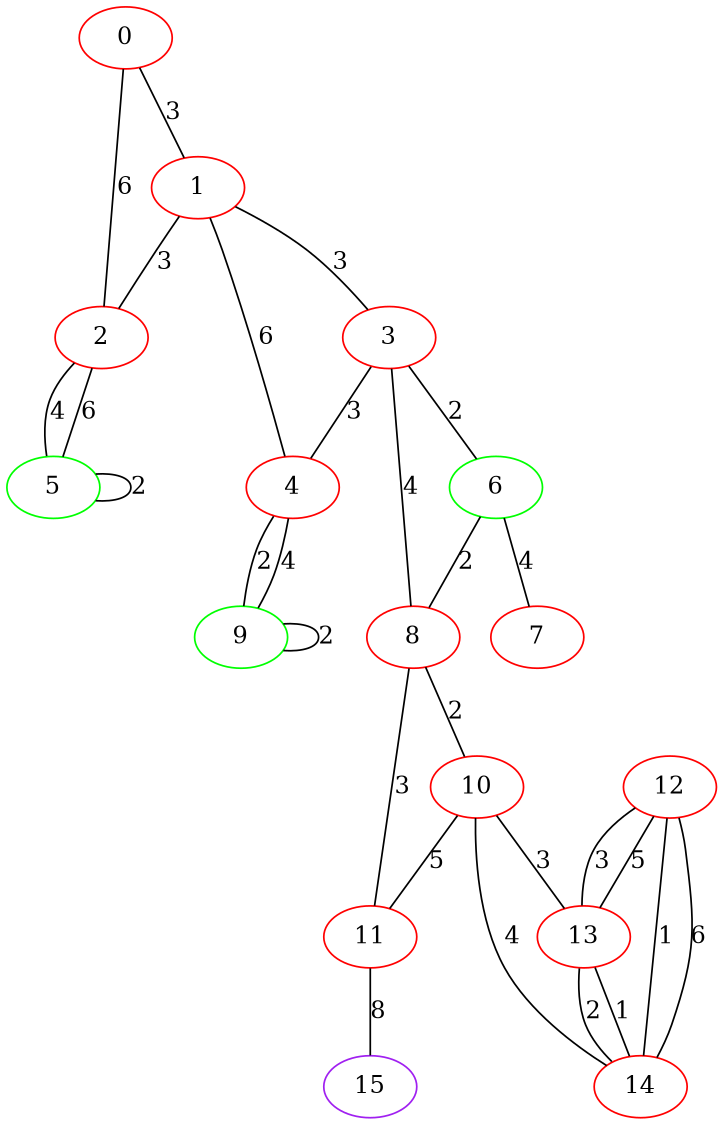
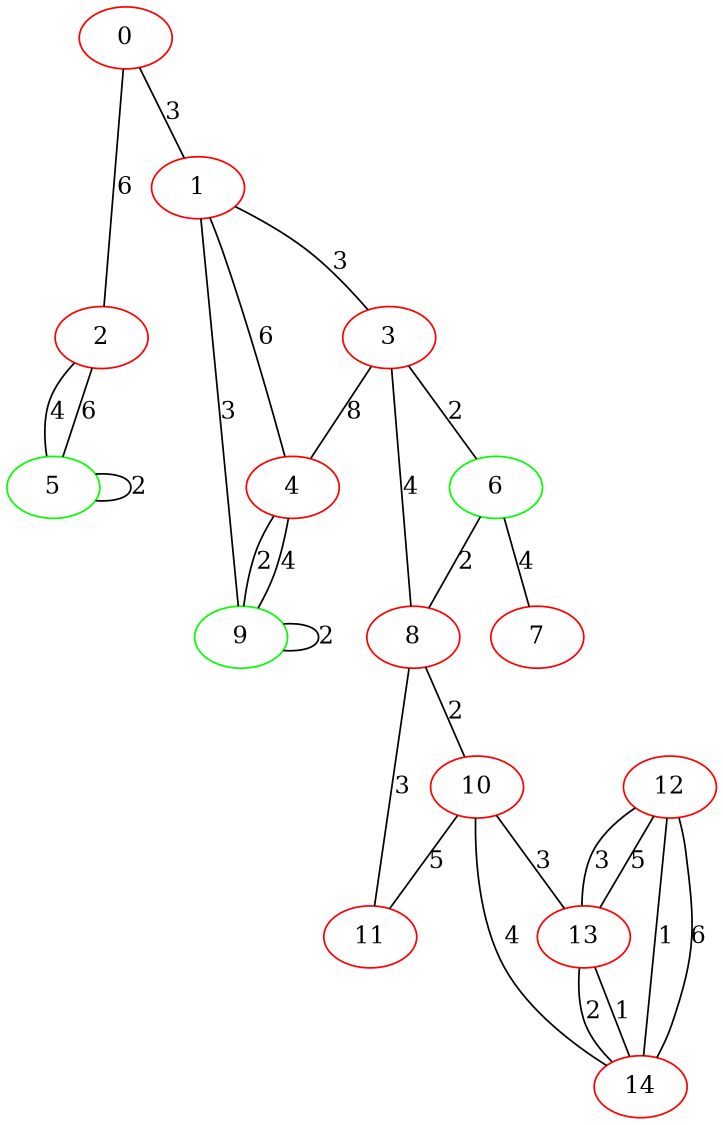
  graph {
    node [color=red weight=1]
    0
    1
    2
    3
    4
    5 [color=green weight=2]
    6 [color=green]
    8
    9 [color=green weight=2]
    7
    10
    11
    13
    14
-   15 [color=purple weight=4]
    12
    0 -- 1 [label=3]
    0 -- 2 [label=6]
-   1 -- 2 [label=3]
+   1 -- 9 [label=3]
    1 -- 3 [label=3]
    1 -- 4 [label=6]
    2 -- 5 [label=4]
    2 -- 5 [label=6]
-   3 -- 4 [label=3]
+   3 -- 4 [label=8]
    3 -- 6 [label=2]
    3 -- 8 [label=4]
    4 -- 9 [label=2]
    4 -- 9 [label=4]
    5 -- 5 [label=2]
    6 -- 8 [label=2]
    6 -- 7 [label=4]
    8 -- 10 [label=2]
    8 -- 11 [label=3]
    9 -- 9 [label=2]
    10 -- 11 [label=5]
    10 -- 13 [label=3]
    10 -- 14 [label=4]
-   11 -- 15 [label=8]
    13 -- 14 [label=2]
    13 -- 14 [label=1]
    12 -- 13 [label=3]
    12 -- 13 [label=5]
    12 -- 14 [label=1]
    12 -- 14 [label=6]
  }
